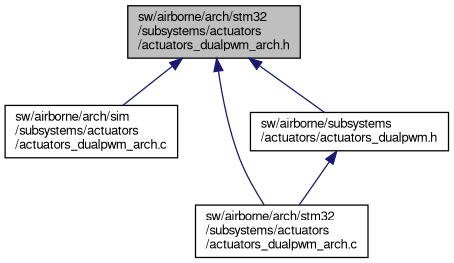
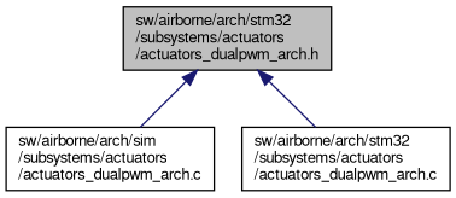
  digraph {
    node [color=black fillcolor=white fontname=FreeSans fontsize=10 shape=record style=filled]
    edge [color=midnightblue dir=back fontname=FreeSans fontsize=10 labelfontname=FreeSans labelfontsize=10 style=solid]
    n1 [fillcolor=grey75 fontcolor=black height=0.2 label="sw/airborne/arch/stm32\l/subsystems/actuators\l/actuators_dualpwm_arch.h" width=0.4]
    n2 [height=0.2 label="sw/airborne/arch/sim\l/subsystems/actuators\l/actuators_dualpwm_arch.c" width=0.4]
    n3 [height=0.2 label="sw/airborne/arch/stm32\l/subsystems/actuators\l/actuators_dualpwm_arch.c" width=0.4]
-   n4 [height=0.2 label="sw/airborne/subsystems\l/actuators/actuators_dualpwm.h" width=0.4]
    n1 -> n2
    n1 -> n3
-   n1 -> n4
-   n4 -> n3
  }
